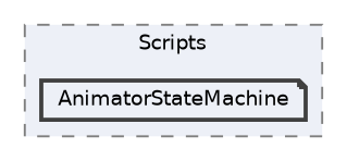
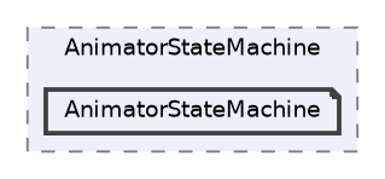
  digraph {
    compound=true
    n1 [color=grey25 fillcolor="#edf0f7" fontname=Helvetica fontsize=10 height=0.2 label=AnimatorStateMachine shape=note style="filled,bold" width=0.4]
    subgraph cluster_1 {
      bgcolor="#edf0f7"
      fontname=Helvetica
      fontsize=10
-     label=Scripts
+     label=AnimatorStateMachine
      pencolor=grey50
      style="filled,dashed"
      n1
    }
  }
